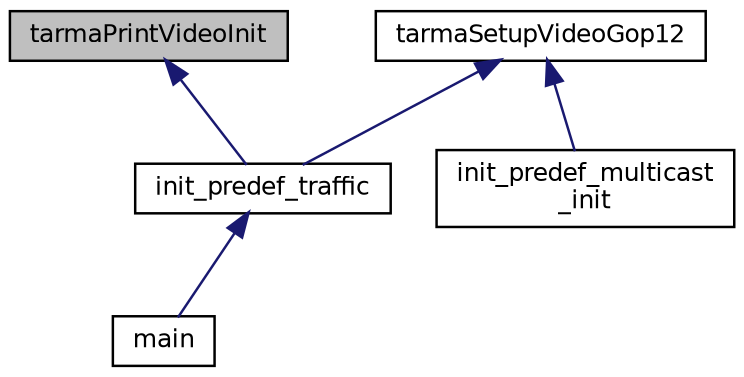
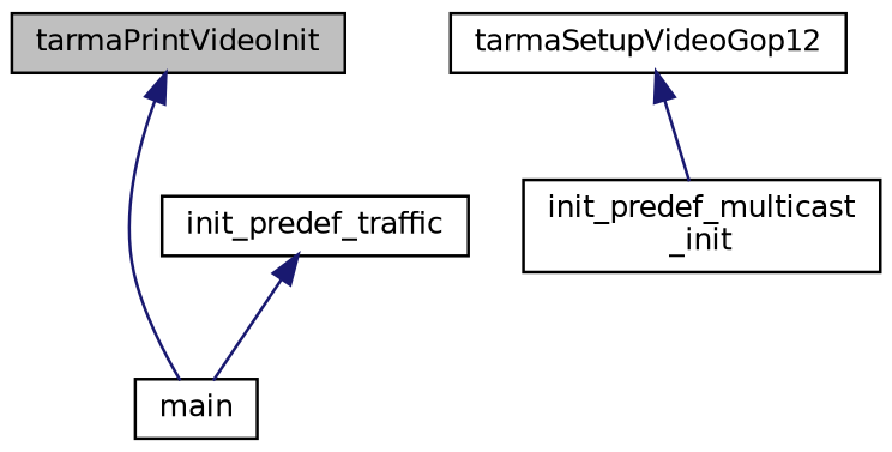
  digraph {
    rankdir=TB
    node [color=black fillcolor=white fontname=Helvetica fontsize=10 shape=record style=filled]
    edge [color=midnightblue dir=back fontname=Helvetica fontsize=10 labelfontname=Helvetica labelfontsize=10 style=solid]
    n1 [fillcolor=grey75 fontcolor=black height=0.2 label=tarmaPrintVideoInit width=0.4]
    n2 [height=0.2 label=init_predef_traffic width=0.4]
    n3 [height=0.2 label=main width=0.4]
    n4 [height=0.2 label=tarmaSetupVideoGop12 width=0.4]
    n5 [height=0.2 label="init_predef_multicast\l_init" width=0.4]
-   n1 -> n2
+   n1 -> n3
    n2 -> n3
-   n4 -> n2
    n4 -> n5
  }
